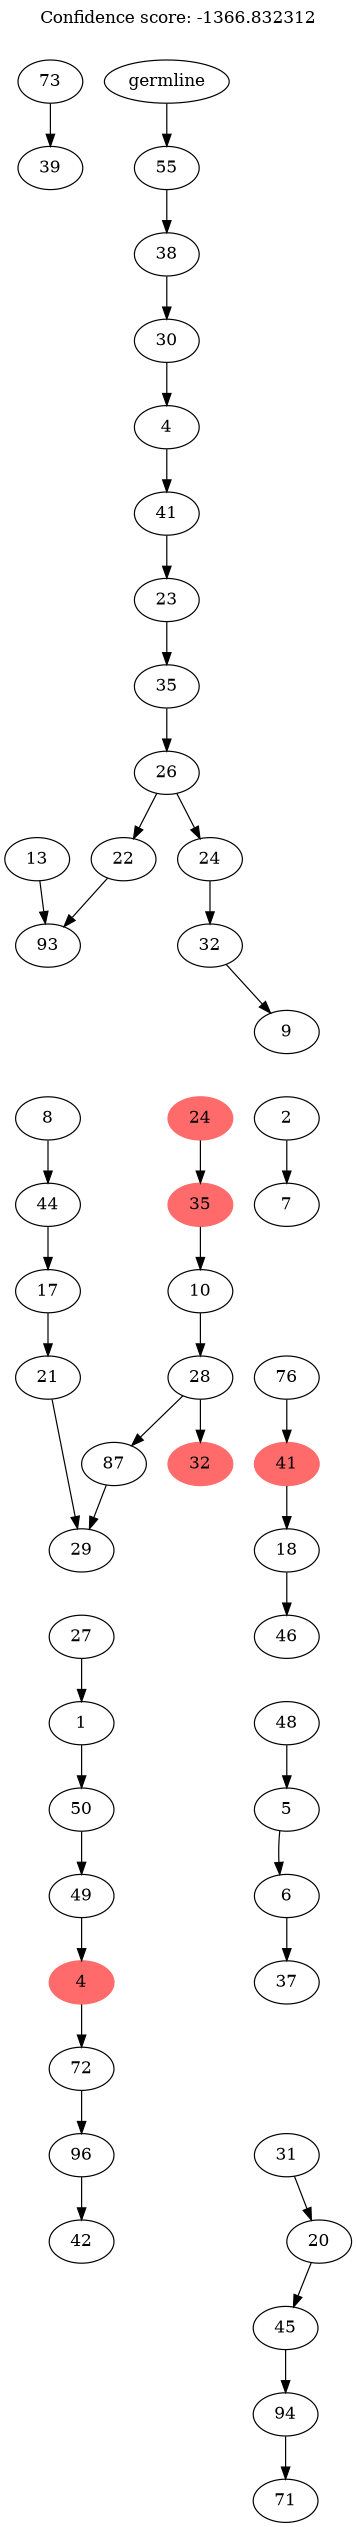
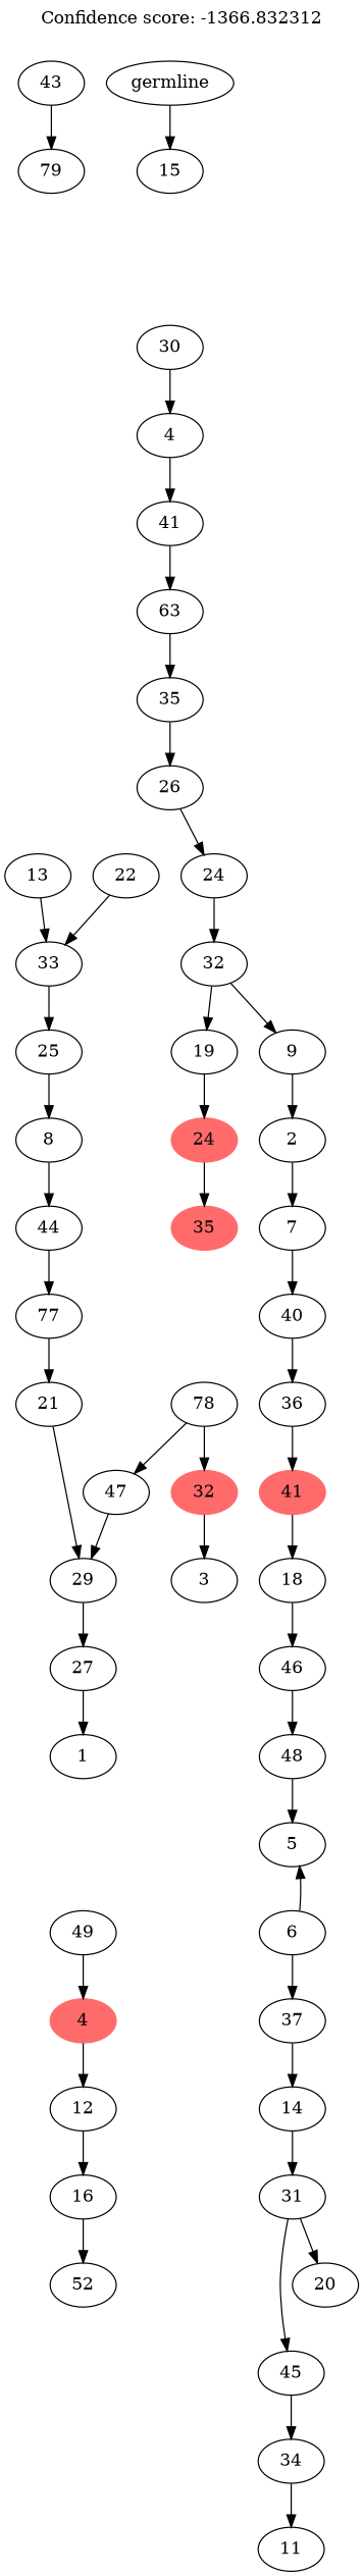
  digraph {
    label="Confidence score: -1366.832312"
    labelloc=t
-   n1 [label=73]
-   n2 [label=39]
+   n1 [label=43]
+   n2 [label=79]
    n3 [label=21]
    n4 [label=29]
-   n5 [label=17]
+   n5 [label=77]
    n6 [label=44]
    n7 [label=8]
-   n9 [label=93]
+   n8 [label=25]
+   n9 [label=33]
    n10 [label=13]
    n11 [label=22]
    n12 [color=indianred1 label=32 style=filled]
-   n14 [label=96]
-   n15 [label=42]
-   n16 [label=72]
+   n13 [label=3]
+   n14 [label=16]
+   n15 [label=52]
+   n16 [label=12]
    n17 [color=indianred1 label=4 style=filled]
    n18 [label=49]
-   n19 [label=50]
    n20 [label=1]
    n21 [label=27]
-   n22 [label=87]
-   n23 [label=28]
-   n24 [label=10]
+   n22 [label=47]
+   n23 [label=78]
    n25 [color=indianred1 label=35 style=filled]
    n26 [color=indianred1 label=24 style=filled]
-   n28 [label=94]
-   n29 [label=71]
+   n27 [label=19]
+   n28 [label=34]
+   n29 [label=11]
    n30 [label=45]
    n31 [label=20]
    n32 [label=31]
+   n33 [label=14]
    n34 [label=37]
    n35 [label=6]
    n36 [label=5]
    n37 [label=48]
    n38 [label=46]
    n39 [label=18]
    n40 [color=indianred1 label=41 style=filled]
-   n41 [label=76]
+   n41 [label=36]
+   n42 [label=40]
    n43 [label=7]
    n44 [label=2]
    n45 [label=9]
    n46 [label=32]
    n47 [label=24]
    n48 [label=26]
    n49 [label=35]
-   n50 [label=23]
+   n50 [label=63]
    n51 [label=41]
    n52 [label=4]
    n53 [label=30]
-   n54 [label=38]
-   n55 [label=55]
+   n55 [label=15]
    n56 [label=germline]
    n1 -> n2
    n3 -> n4
+   n4 -> n21
    n5 -> n3
    n6 -> n5
    n7 -> n6
+   n8 -> n7
+   n9 -> n8
    n10 -> n9
    n11 -> n9
+   n12 -> n13
    n14 -> n15
    n16 -> n14
    n17 -> n16
    n18 -> n17
-   n19 -> n18
-   n20 -> n19
    n21 -> n20
    n22 -> n4
    n23 -> n12
    n23 -> n22
-   n24 -> n23
-   n25 -> n24
    n26 -> n25
+   n27 -> n26
    n28 -> n29
    n30 -> n28
-   n31 -> n30
+   n32 -> n30
    n32 -> n31
+   n33 -> n32
+   n34 -> n33
    n35 -> n34
-   n36 -> n35
+   n35 -> n36
    n37 -> n36
+   n38 -> n37
    n39 -> n38
    n40 -> n39
    n41 -> n40
+   n42 -> n41
+   n43 -> n42
    n44 -> n43
+   n45 -> n44
+   n46 -> n27
    n46 -> n45
    n47 -> n46
-   n48 -> n11
    n48 -> n47
    n49 -> n48
    n50 -> n49
    n51 -> n50
    n52 -> n51
    n53 -> n52
-   n54 -> n53
-   n55 -> n54
    n56 -> n55
  }
